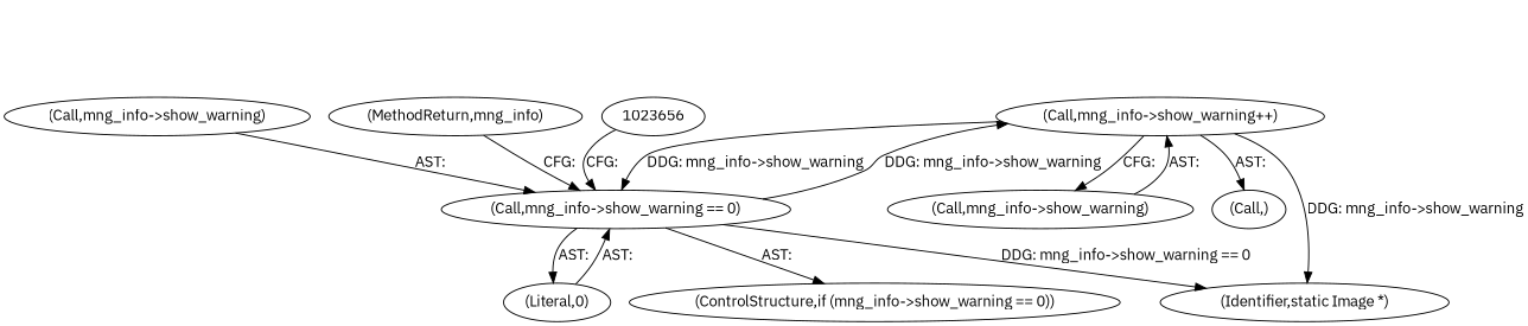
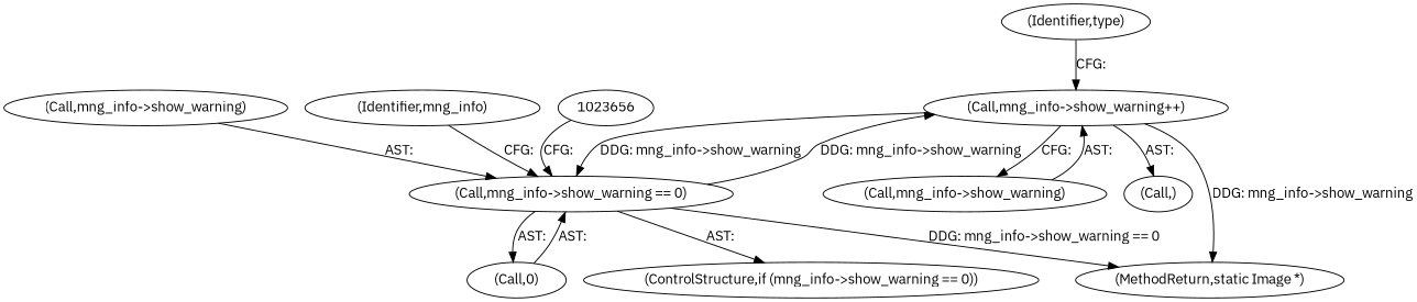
  digraph {
    fontname="IBM Plex Sans"
    node [fontname="IBM Plex Sans"]
    edge [fontname="IBM Plex Sans"]
    n1 [label="(Call,mng_info->show_warning++)"]
    n2 [label="(Call,mng_info->show_warning == 0)"]
-   n3 [label="(Identifier,static Image *)"]
+   n3 [label="(MethodReturn,static Image *)"]
    n4 [label="(Call,mng_info->show_warning)"]
    n5 [label="(Call,)"]
-   n6 [label="(Literal,0)"]
+   n6 [label="(Call,0)"]
    n7 [label="(ControlStructure,if (mng_info->show_warning == 0))"]
+   n8 [label="(Identifier,type)"]
    n9 [label="(Call,mng_info->show_warning)"]
-   n10 [label="(MethodReturn,mng_info)"]
+   n10 [label="(Identifier,mng_info)"]
    n11 [label=1023656]
    n1 -> n2 [label="DDG: mng_info->show_warning"]
    n1 -> n3 [label="DDG: mng_info->show_warning"]
    n1 -> n4 [label="CFG: "]
    n1 -> n5 [label="AST: "]
    n2 -> n1 [label="DDG: mng_info->show_warning"]
    n2 -> n3 [label="DDG: mng_info->show_warning == 0"]
    n2 -> n6 [label="AST: "]
    n2 -> n7 [label="AST: "]
    n4 -> n1 [label="AST: "]
    n6 -> n2 [label="AST: "]
+   n8 -> n1 [label="CFG: "]
    n9 -> n2 [label="AST: "]
    n10 -> n2 [label="CFG: "]
    n11 -> n2 [label="CFG: "]
  }
